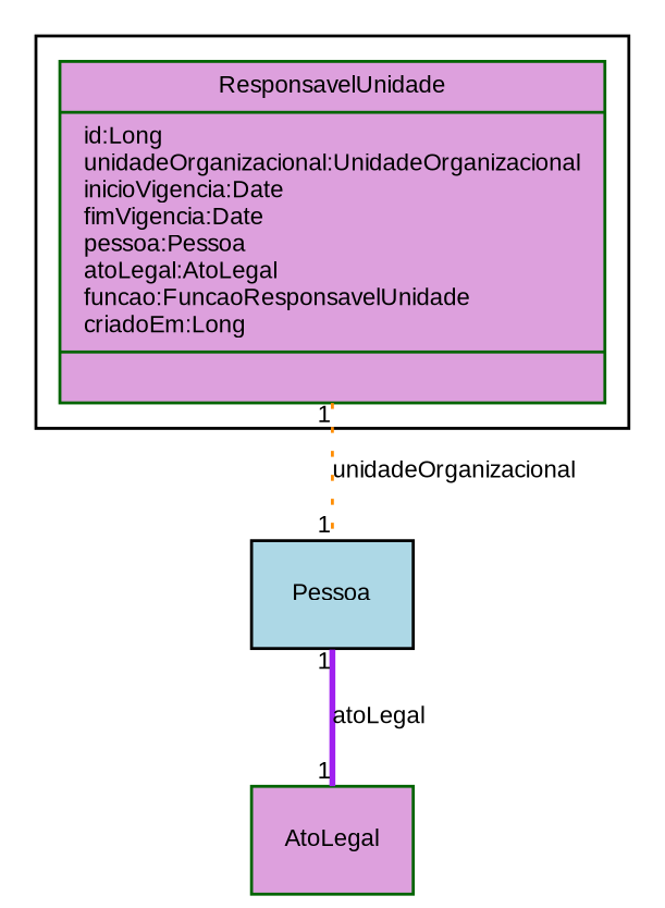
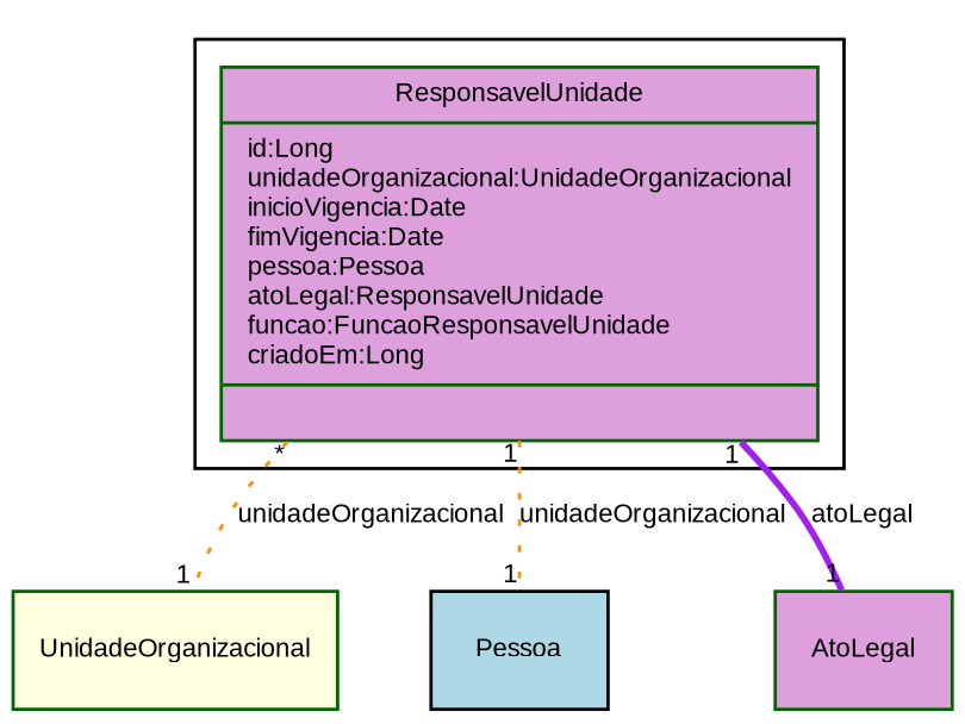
  digraph {
    fontname="Liberation Sans"
    fontsize=8
    node [color=darkgreen fillcolor=plum fontname="Liberation Sans" fontsize=8 shape=record style=filled]
    edge [arrowhead=none color=darkorange fontname="Liberation Sans" fontsize=8 headlabel=1 style=dotted taillabel=1]
-   n1 [label="{ResponsavelUnidade|id:Long\lunidadeOrganizacional:UnidadeOrganizacional\linicioVigencia:Date\lfimVigencia:Date\lpessoa:Pessoa\latoLegal:AtoLegal\lfuncao:FuncaoResponsavelUnidade\lcriadoEm:Long\l|\l}"]
+   n1 [label="{ResponsavelUnidade|id:Long\lunidadeOrganizacional:UnidadeOrganizacional\linicioVigencia:Date\lfimVigencia:Date\lpessoa:Pessoa\latoLegal:ResponsavelUnidade\lfuncao:FuncaoResponsavelUnidade\lcriadoEm:Long\l|\l}"]
+   UnidadeOrganizacional [fillcolor=lightyellow]
    Pessoa [color=black fillcolor=lightblue]
    AtoLegal
    subgraph cluster_1 {
      n1
    }
+   n1 -> UnidadeOrganizacional [label=unidadeOrganizacional taillabel="*"]
    n1 -> Pessoa [label=unidadeOrganizacional]
-   Pessoa -> AtoLegal [color=purple label=atoLegal style=bold]
+   n1 -> AtoLegal [color=purple label=atoLegal style=bold]
  }
